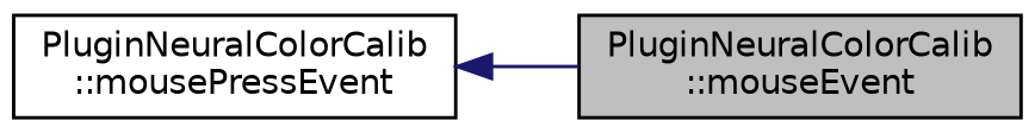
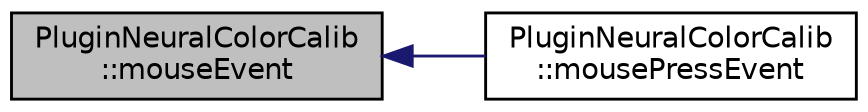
  digraph {
    rankdir=LR
    node [color=black fontname=Helvetica fontsize=10 shape=record style=filled]
    n1 [fillcolor=grey75 fontcolor=black height=0.2 label="PluginNeuralColorCalib\l::mouseEvent" width=0.4]
    n2 [fillcolor=white height=0.2 label="PluginNeuralColorCalib\l::mousePressEvent" width=0.4]
-   n2 -> n1 [color=midnightblue dir=back fontname=Helvetica fontsize=10 labelfontname=Helvetica labelfontsize=10 style=solid]
+   n1 -> n2 [color=midnightblue dir=back fontname=Helvetica fontsize=10 labelfontname=Helvetica labelfontsize=10 style=solid]
  }
